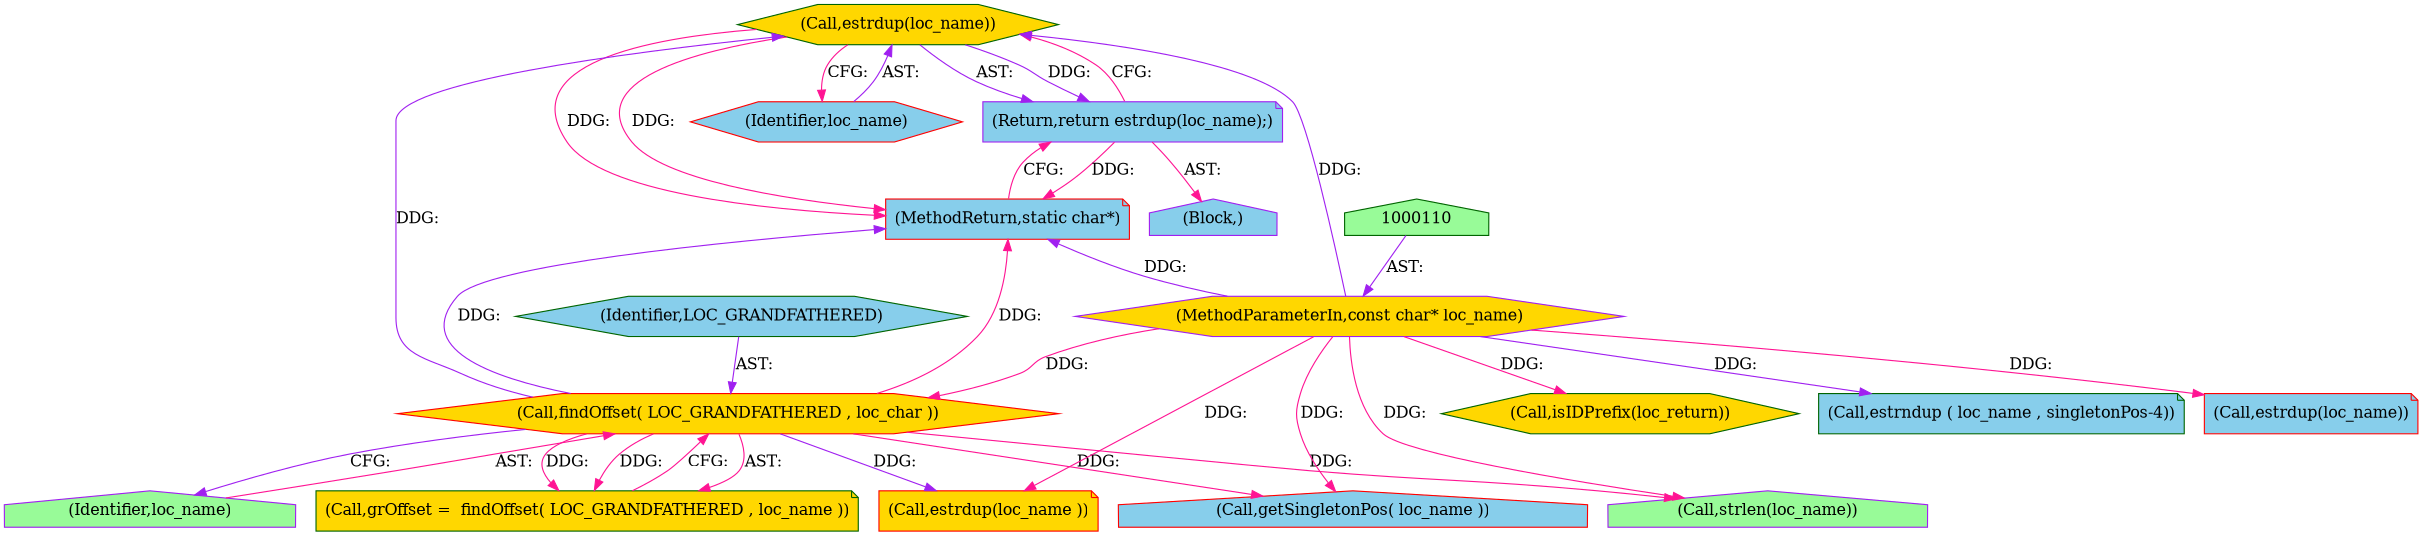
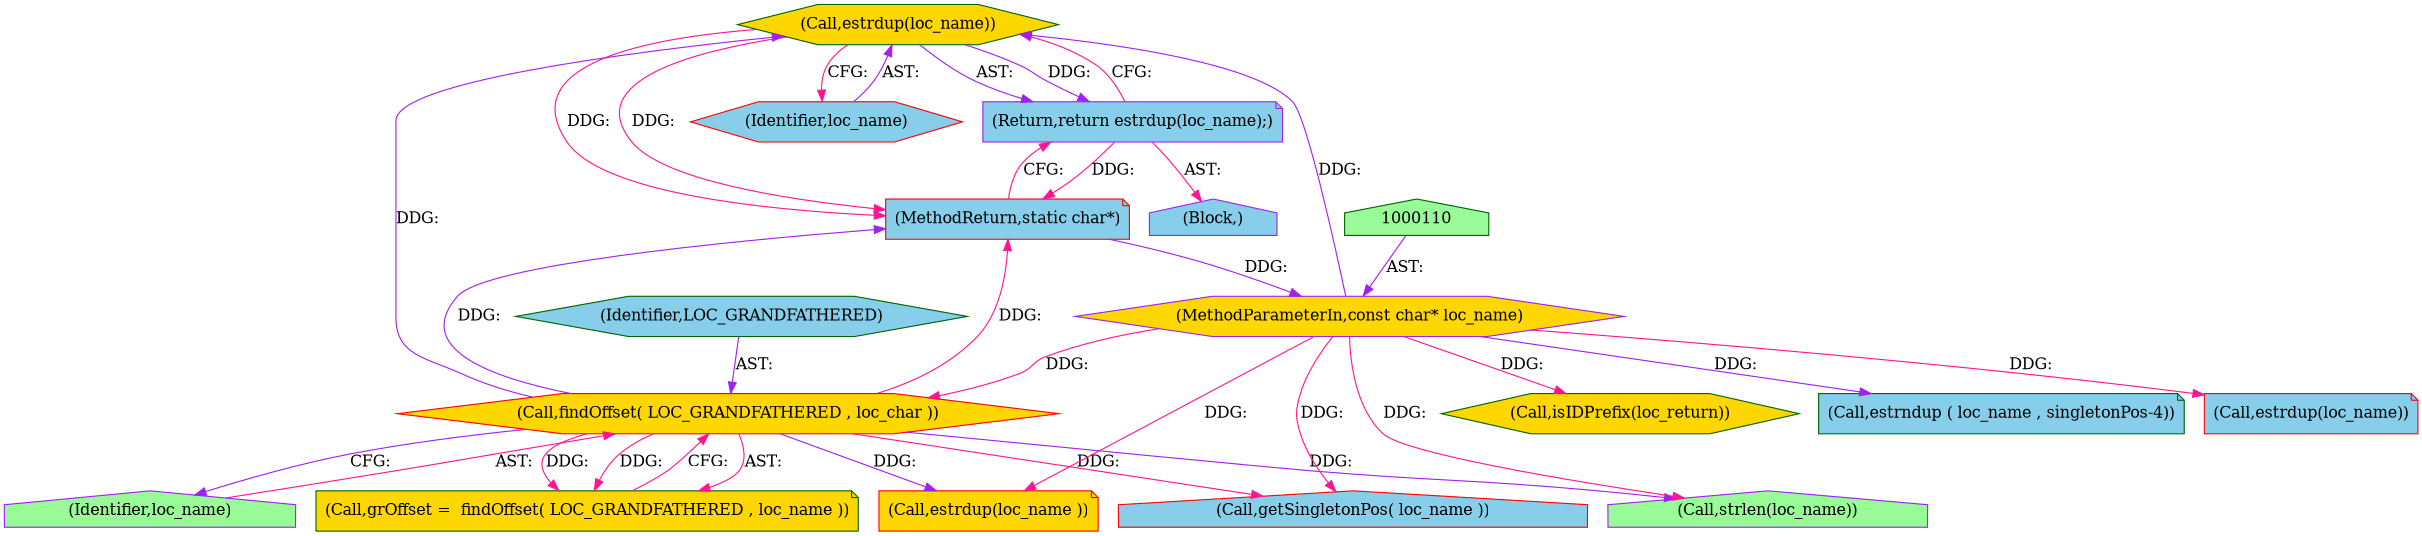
  digraph {
    node [color=darkgreen fillcolor=skyblue shape=hexagon style=filled]
    edge [color=deeppink]
    n1 [fillcolor=gold label="(Call,estrdup(loc_name))"]
    n2 [color=purple label="(Return,return estrdup(loc_name);)" shape=note]
    n3 [color=red label="(MethodReturn,static char*)" shape=note]
    n4 [color=red label="(Identifier,loc_name)"]
    n5 [color=purple label="(Block,)" shape=house]
    n6 [color=red fillcolor=gold label="(Call,findOffset( LOC_GRANDFATHERED , loc_char ))"]
    n7 [color=purple fillcolor=palegreen label="(Call,strlen(loc_name))" shape=house]
    n8 [fillcolor=gold label="(Call,grOffset =  findOffset( LOC_GRANDFATHERED , loc_name ))" shape=note]
    n9 [color=red fillcolor=gold label="(Call,estrdup(loc_name ))" shape=note]
    n10 [color=red label="(Call,getSingletonPos( loc_name ))" shape=house]
    n11 [color=purple fillcolor=palegreen label="(Identifier,loc_name)" shape=house]
    n12 [color=purple fillcolor=gold label="(MethodParameterIn,const char* loc_name)"]
    n13 [fillcolor=gold label="(Call,isIDPrefix(loc_return))"]
    n14 [label="(Call,estrndup ( loc_name , singletonPos-4))" shape=note]
    n15 [color=red label="(Call,estrdup(loc_name))" shape=note]
    1000110 [fillcolor=palegreen shape=house]
    n17 [label="(Identifier,LOC_GRANDFATHERED)"]
    n1 -> n2 [color=purple label="AST: "]
    n1 -> n2 [color=purple label="DDG: "]
    n1 -> n3 [label="DDG: "]
    n1 -> n3 [label="DDG: "]
    n1 -> n4 [label="CFG: "]
    n2 -> n1 [label="CFG: "]
    n2 -> n3 [label="DDG: "]
    n2 -> n5 [label="AST: "]
    n3 -> n2 [label="CFG: "]
    n4 -> n1 [color=purple label="AST: "]
    n6 -> n1 [color=purple label="DDG: "]
    n6 -> n3 [label="DDG: "]
    n6 -> n3 [color=purple label="DDG: "]
-   n6 -> n7 [label="DDG: "]
+   n6 -> n7 [color=purple label="DDG: "]
    n6 -> n8 [label="AST: "]
    n6 -> n8 [label="DDG: "]
    n6 -> n8 [label="DDG: "]
    n6 -> n9 [color=purple label="DDG: "]
    n6 -> n10 [label="DDG: "]
    n6 -> n11 [color=purple label="CFG: "]
    n8 -> n6 [label="CFG: "]
    n11 -> n6 [label="AST: "]
    n12 -> n1 [color=purple label="DDG: "]
-   n12 -> n3 [color=purple label="DDG: "]
+   n3 -> n12 [color=purple label="DDG: "]
    n12 -> n6 [label="DDG: "]
    n12 -> n7 [label="DDG: "]
    n12 -> n9 [label="DDG: "]
    n12 -> n10 [label="DDG: "]
    n12 -> n13 [label="DDG: "]
    n12 -> n14 [color=purple label="DDG: "]
    n12 -> n15 [label="DDG: "]
    1000110 -> n12 [color=purple label="AST: "]
    n17 -> n6 [color=purple label="AST: "]
  }
